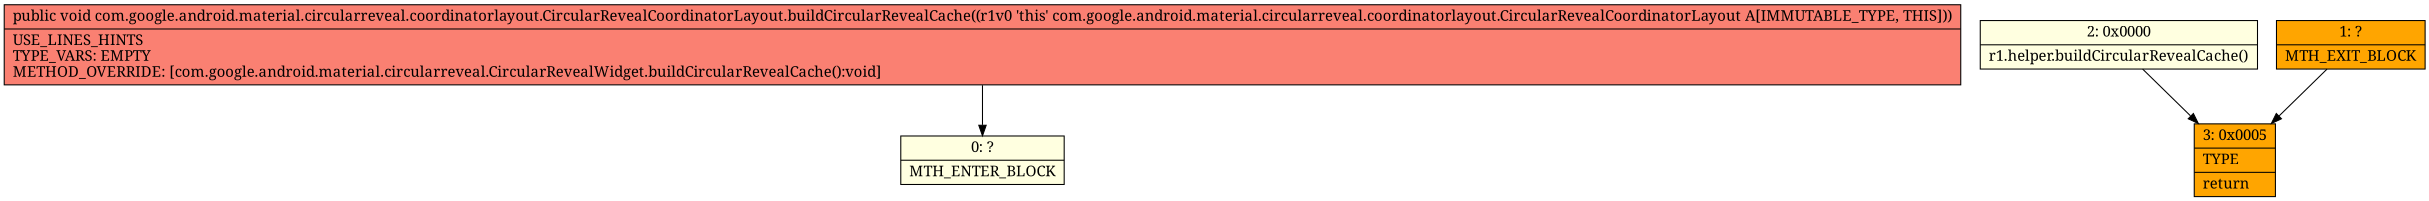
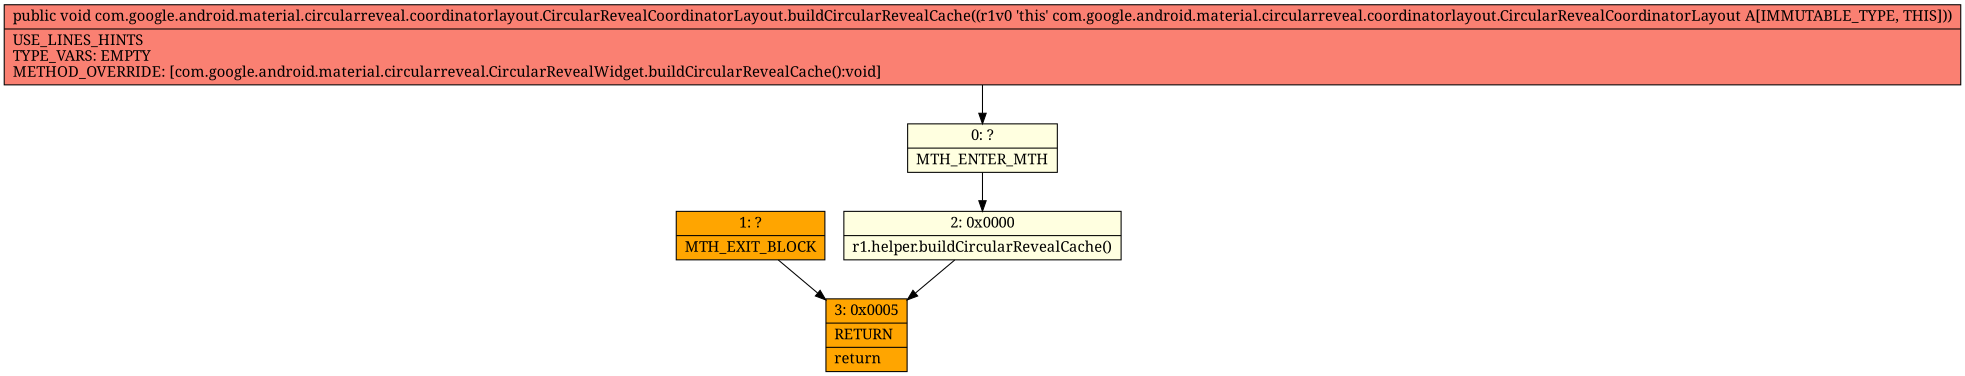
  digraph {
    fontname="Noto Serif"
    node [fillcolor=lightyellow fontname="Noto Serif" shape=record style=filled]
    edge [fontname="Noto Serif"]
-   n1 [label="{0\:\ ?|MTH_ENTER_BLOCK\l}"]
+   n1 [label="{0\:\ ?|MTH_ENTER_MTH\l}"]
    n2 [label="{2\:\ 0x0000|r1.helper.buildCircularRevealCache()\l}"]
-   n3 [fillcolor=orange label="{3\:\ 0x0005|TYPE\l|return\l}"]
+   n3 [fillcolor=orange label="{3\:\ 0x0005|RETURN\l|return\l}"]
    n4 [fillcolor=orange label="{1\:\ ?|MTH_EXIT_BLOCK\l}"]
    n5 [fillcolor=salmon label="{public void com.google.android.material.circularreveal.coordinatorlayout.CircularRevealCoordinatorLayout.buildCircularRevealCache((r1v0 'this' com.google.android.material.circularreveal.coordinatorlayout.CircularRevealCoordinatorLayout A[IMMUTABLE_TYPE, THIS]))  | USE_LINES_HINTS\lTYPE_VARS: EMPTY\lMETHOD_OVERRIDE: [com.google.android.material.circularreveal.CircularRevealWidget.buildCircularRevealCache():void]\l}"]
+   n1 -> n2
    n2 -> n3
    n4 -> n3
    n5 -> n1
  }
